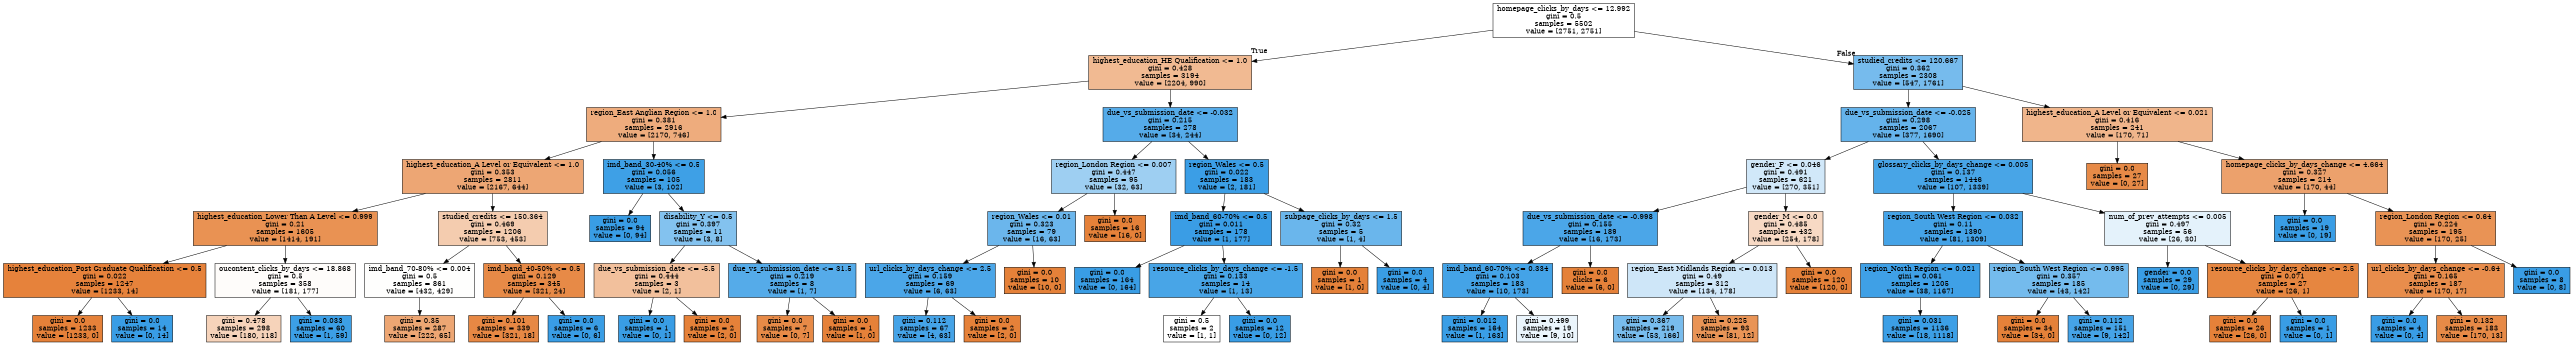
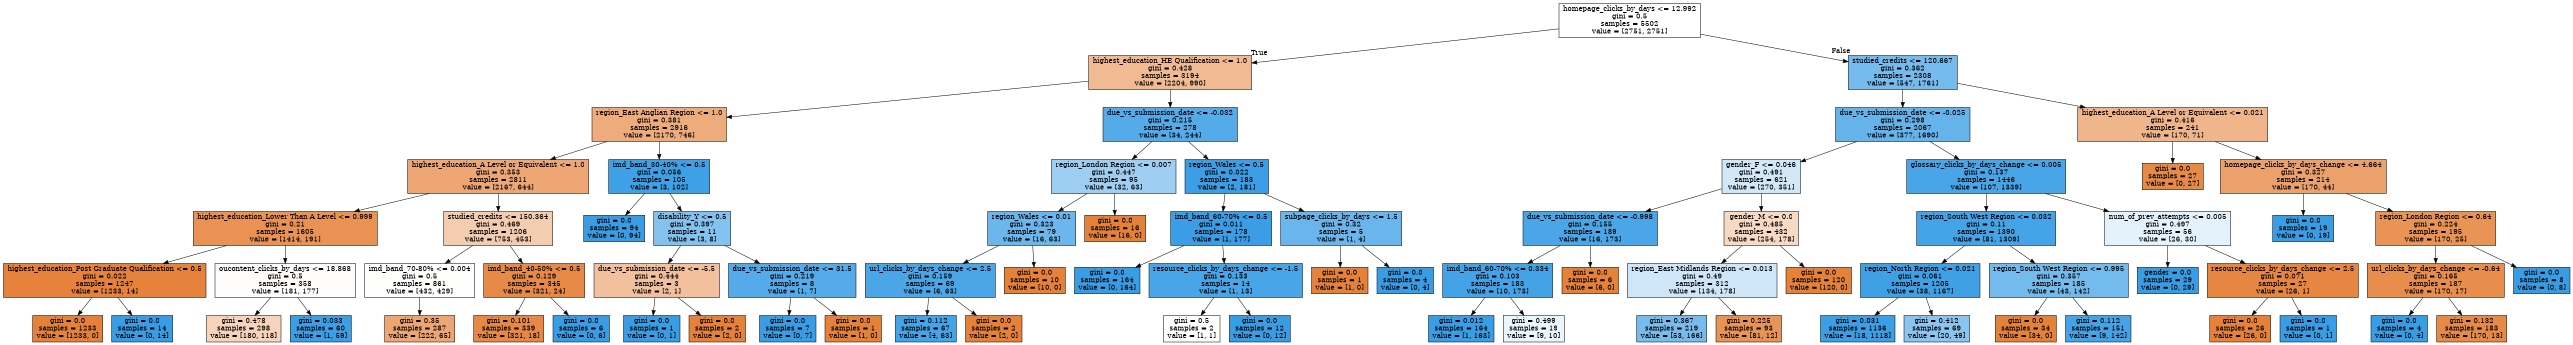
  digraph {
    node [color=black fillcolor="#399de5ff" shape=box style=filled]
    n1 [fillcolor="#e5813900" label="homepage_clicks_by_days <= 12.992\ngini = 0.5\nsamples = 5502\nvalue = [2751, 2751]"]
    n2 [fillcolor="#e581398c" label="highest_education_HE Qualification <= 1.0\ngini = 0.428\nsamples = 3194\nvalue = [2204, 990]"]
    n3 [fillcolor="#399de5b0" label="studied_credits <= 120.667\ngini = 0.362\nsamples = 2308\nvalue = [547, 1761]"]
    n4 [fillcolor="#e58139a7" label="region_East Anglian Region <= 1.0\ngini = 0.381\nsamples = 2916\nvalue = [2170, 746]"]
    n5 [fillcolor="#399de5db" label="due_vs_submission_date <= -0.032\ngini = 0.215\nsamples = 278\nvalue = [34, 244]"]
    n6 [fillcolor="#399de5c6" label="due_vs_submission_date <= -0.025\ngini = 0.298\nsamples = 2067\nvalue = [377, 1690]"]
    n7 [fillcolor="#e5813995" label="highest_education_A Level or Equivalent <= 0.021\ngini = 0.416\nsamples = 241\nvalue = [170, 71]"]
    n8 [fillcolor="#e58139b3" label="highest_education_A Level or Equivalent <= 1.0\ngini = 0.353\nsamples = 2811\nvalue = [2167, 644]"]
    n9 [fillcolor="#399de5f8" label="imd_band_30-40% <= 0.5\ngini = 0.056\nsamples = 105\nvalue = [3, 102]"]
    n10 [fillcolor="#399de57d" label="region_London Region <= 0.007\ngini = 0.447\nsamples = 95\nvalue = [32, 63]"]
    n11 [fillcolor="#399de5fc" label="region_Wales <= 0.5\ngini = 0.022\nsamples = 183\nvalue = [2, 181]"]
    n12 [fillcolor="#e58139dd" label="highest_education_Lower Than A Level <= 0.999\ngini = 0.21\nsamples = 1605\nvalue = [1414, 191]"]
    n13 [fillcolor="#e5813966" label="studied_credits <= 150.364\ngini = 0.469\nsamples = 1206\nvalue = [753, 453]"]
    n14 [label="gini = 0.0\nsamples = 94\nvalue = [0, 94]"]
    n15 [fillcolor="#399de59f" label="disability_Y <= 0.5\ngini = 0.397\nsamples = 11\nvalue = [3, 8]"]
    n16 [fillcolor="#e58139fc" label="highest_education_Post Graduate Qualification <= 0.5\ngini = 0.022\nsamples = 1247\nvalue = [1233, 14]"]
    n17 [fillcolor="#e5813906" label="oucontent_clicks_by_days <= 18.868\ngini = 0.5\nsamples = 358\nvalue = [181, 177]"]
    n18 [fillcolor="#e5813902" label="imd_band_70-80% <= 0.004\ngini = 0.5\nsamples = 861\nvalue = [432, 429]"]
    n19 [fillcolor="#e58139ec" label="imd_band_40-50% <= 0.5\ngini = 0.129\nsamples = 345\nvalue = [321, 24]"]
    n20 [fillcolor="#e58139ff" label="gini = 0.0\nsamples = 1233\nvalue = [1233, 0]"]
    n21 [label="gini = 0.0\nsamples = 14\nvalue = [0, 14]"]
    n22 [fillcolor="#e5813958" label="gini = 0.478\nsamples = 298\nvalue = [180, 118]"]
    n23 [fillcolor="#399de5fb" label="gini = 0.033\nsamples = 60\nvalue = [1, 59]"]
    n24 [fillcolor="#e58139b4" label="gini = 0.35\nsamples = 287\nvalue = [222, 65]"]
    n25 [fillcolor="#e58139f1" label="gini = 0.101\nsamples = 339\nvalue = [321, 18]"]
    n26 [label="gini = 0.0\nsamples = 6\nvalue = [0, 6]"]
    n27 [fillcolor="#e581397f" label="due_vs_submission_date <= -5.5\ngini = 0.444\nsamples = 3\nvalue = [2, 1]"]
    n28 [fillcolor="#399de5db" label="due_vs_submission_date <= 31.5\ngini = 0.219\nsamples = 8\nvalue = [1, 7]"]
    n29 [label="gini = 0.0\nsamples = 1\nvalue = [0, 1]"]
    n30 [fillcolor="#e58139ff" label="gini = 0.0\nsamples = 2\nvalue = [2, 0]"]
-   n31 [fillcolor="#e58139ec" label="gini = 0.0\nsamples = 7\nvalue = [0, 7]"]
+   n31 [label="gini = 0.0\nsamples = 7\nvalue = [0, 7]"]
    n32 [fillcolor="#e58139ff" label="gini = 0.0\nsamples = 1\nvalue = [1, 0]"]
    n33 [fillcolor="#399de5be" label="region_Wales <= 0.01\ngini = 0.323\nsamples = 79\nvalue = [16, 63]"]
    n34 [fillcolor="#e58139ff" label="gini = 0.0\nsamples = 16\nvalue = [16, 0]"]
    n35 [fillcolor="#399de5fe" label="imd_band_60-70% <= 0.5\ngini = 0.011\nsamples = 178\nvalue = [1, 177]"]
    n36 [fillcolor="#399de5bf" label="subpage_clicks_by_days <= 1.5\ngini = 0.32\nsamples = 5\nvalue = [1, 4]"]
    n37 [fillcolor="#399de5e7" label="url_clicks_by_days_change <= 2.5\ngini = 0.159\nsamples = 69\nvalue = [6, 63]"]
    n38 [fillcolor="#e58139ff" label="gini = 0.0\nsamples = 10\nvalue = [10, 0]"]
    n39 [fillcolor="#399de5ef" label="gini = 0.112\nsamples = 67\nvalue = [4, 63]"]
    n40 [fillcolor="#e58139ff" label="gini = 0.0\nsamples = 2\nvalue = [2, 0]"]
    n41 [label="gini = 0.0\nsamples = 164\nvalue = [0, 164]"]
    n42 [fillcolor="#399de5eb" label="resource_clicks_by_days_change <= -1.5\ngini = 0.133\nsamples = 14\nvalue = [1, 13]"]
    n43 [fillcolor="#e58139ff" label="gini = 0.0\nsamples = 1\nvalue = [1, 0]"]
    n44 [label="gini = 0.0\nsamples = 4\nvalue = [0, 4]"]
    n45 [fillcolor="#e5813900" label="gini = 0.5\nsamples = 2\nvalue = [1, 1]"]
    n46 [label="gini = 0.0\nsamples = 12\nvalue = [0, 12]"]
    n47 [fillcolor="#399de53b" label="gender_F <= 0.046\ngini = 0.491\nsamples = 621\nvalue = [270, 351]"]
    n48 [fillcolor="#399de5eb" label="glossary_clicks_by_days_change <= 0.005\ngini = 0.137\nsamples = 1446\nvalue = [107, 1339]"]
    n49 [fillcolor="#e58139ec" label="gini = 0.0\nsamples = 27\nvalue = [0, 27]"]
    n50 [fillcolor="#e58139bd" label="homepage_clicks_by_days_change <= 4.664\ngini = 0.327\nsamples = 214\nvalue = [170, 44]"]
    n51 [fillcolor="#399de5e7" label="due_vs_submission_date <= -0.998\ngini = 0.155\nsamples = 189\nvalue = [16, 173]"]
    n52 [fillcolor="#e581394c" label="gender_M <= 0.0\ngini = 0.485\nsamples = 432\nvalue = [254, 178]"]
    n53 [fillcolor="#399de5ef" label="region_South West Region <= 0.032\ngini = 0.11\nsamples = 1390\nvalue = [81, 1309]"]
    n54 [fillcolor="#399de522" label="num_of_prev_attempts <= 0.005\ngini = 0.497\nsamples = 56\nvalue = [26, 30]"]
    n55 [fillcolor="#399de5f0" label="imd_band_60-70% <= 0.334\ngini = 0.103\nsamples = 183\nvalue = [10, 173]"]
-   n56 [fillcolor="#e58139ff" label="gini = 0.0\nclicks = 6\nvalue = [6, 0]"]
+   n56 [fillcolor="#e58139ff" label="gini = 0.0\nsamples = 6\nvalue = [6, 0]"]
    n57 [fillcolor="#399de53f" label="region_East Midlands Region <= 0.013\ngini = 0.49\nsamples = 312\nvalue = [134, 178]"]
    n58 [fillcolor="#e58139ff" label="gini = 0.0\nsamples = 120\nvalue = [120, 0]"]
    n59 [fillcolor="#399de5fd" label="gini = 0.012\nsamples = 164\nvalue = [1, 163]"]
    n60 [fillcolor="#399de519" label="gini = 0.499\nsamples = 19\nvalue = [9, 10]"]
    n61 [fillcolor="#399de5ae" label="gini = 0.367\nsamples = 219\nvalue = [53, 166]"]
    n62 [fillcolor="#e58139d9" label="gini = 0.225\nsamples = 93\nvalue = [81, 12]"]
    n63 [fillcolor="#399de5f7" label="region_North Region <= 0.021\ngini = 0.061\nsamples = 1205\nvalue = [38, 1167]"]
    n64 [fillcolor="#399de5b2" label="region_South West Region <= 0.995\ngini = 0.357\nsamples = 185\nvalue = [43, 142]"]
    n65 [label="gender = 0.0\nsamples = 29\nvalue = [0, 29]"]
    n66 [fillcolor="#e58139f5" label="resource_clicks_by_days_change <= 2.5\ngini = 0.071\nsamples = 27\nvalue = [26, 1]"]
    n67 [fillcolor="#399de5fb" label="gini = 0.031\nsamples = 1136\nvalue = [18, 1118]"]
+   n68 [fillcolor="#399de597" label="gini = 0.412\nsamples = 69\nvalue = [20, 49]"]
    n69 [fillcolor="#e58139ff" label="gini = 0.0\nsamples = 34\nvalue = [34, 0]"]
    n70 [fillcolor="#399de5ef" label="gini = 0.112\nsamples = 151\nvalue = [9, 142]"]
    n71 [fillcolor="#e58139ff" label="gini = 0.0\nsamples = 26\nvalue = [26, 0]"]
    n72 [label="gini = 0.0\nsamples = 1\nvalue = [0, 1]"]
    n73 [label="gini = 0.0\nsamples = 19\nvalue = [0, 19]"]
    n74 [fillcolor="#e58139da" label="region_London Region <= 0.64\ngini = 0.224\nsamples = 195\nvalue = [170, 25]"]
    n75 [fillcolor="#e58139e6" label="url_clicks_by_days_change <= -0.64\ngini = 0.165\nsamples = 187\nvalue = [170, 17]"]
    n76 [label="gini = 0.0\nsamples = 8\nvalue = [0, 8]"]
    n77 [label="gini = 0.0\nsamples = 4\nvalue = [0, 4]"]
    n78 [fillcolor="#e58139ec" label="gini = 0.132\nsamples = 183\nvalue = [170, 13]"]
    n1 -> n2 [headlabel=True labelangle=45 labeldistance=2.5]
    n1 -> n3 [headlabel=False labelangle=-45 labeldistance=2.5]
    n2 -> n4
    n2 -> n5
    n3 -> n6
    n3 -> n7
    n4 -> n8
    n4 -> n9
    n5 -> n10
    n5 -> n11
    n6 -> n47
    n6 -> n48
    n7 -> n49
    n7 -> n50
    n8 -> n12
    n8 -> n13
    n9 -> n14
    n9 -> n15
    n10 -> n33
    n10 -> n34
    n11 -> n35
    n11 -> n36
    n12 -> n16
    n12 -> n17
    n13 -> n18
    n13 -> n19
    n15 -> n27
    n15 -> n28
    n16 -> n20
    n16 -> n21
    n17 -> n22
    n17 -> n23
    n18 -> n24
    n19 -> n25
    n19 -> n26
    n27 -> n29
    n27 -> n30
    n28 -> n31
    n28 -> n32
    n33 -> n37
    n33 -> n38
    n35 -> n41
    n35 -> n42
    n36 -> n43
    n36 -> n44
    n37 -> n39
    n37 -> n40
    n42 -> n45
    n42 -> n46
    n47 -> n51
    n47 -> n52
    n48 -> n53
    n48 -> n54
    n50 -> n73
    n50 -> n74
    n51 -> n55
    n51 -> n56
    n52 -> n57
    n52 -> n58
    n53 -> n63
    n53 -> n64
    n54 -> n65
    n54 -> n66
    n55 -> n59
    n55 -> n60
    n57 -> n61
    n57 -> n62
    n63 -> n67
+   n63 -> n68
    n64 -> n69
    n64 -> n70
    n66 -> n71
    n66 -> n72
    n74 -> n75
    n74 -> n76
    n75 -> n77
    n75 -> n78
  }
